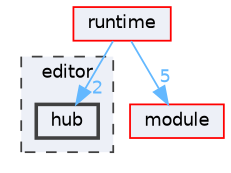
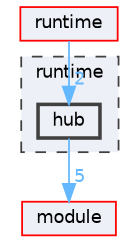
  digraph {
    compound=true
    node [color=red fillcolor="#edf0f7" fontname=Helvetica fontsize=10 shape=box style=filled]
    edge [color=steelblue1 fontcolor=steelblue1 fontname=Helvetica fontsize=10 labeldistance=1.5 labelfontname=Helvetica labelfontsize=10]
    n1 [color=grey25 height=0.2 label=hub style="filled,bold" width=0.4]
    n2 [height=0.2 label=module width=0.4]
    n3 [height=0.2 label=runtime width=0.4]
    subgraph cluster_1 {
      bgcolor="#edf0f7"
      fontname=Helvetica
      fontsize=10
-     label=editor
+     label=runtime
      pencolor=grey25
      style="filled,dashed"
      n1
    }
-   n3 -> n2 [headlabel=5]
+   n1 -> n2 [headlabel=5]
    n3 -> n1 [headlabel=2]
  }
